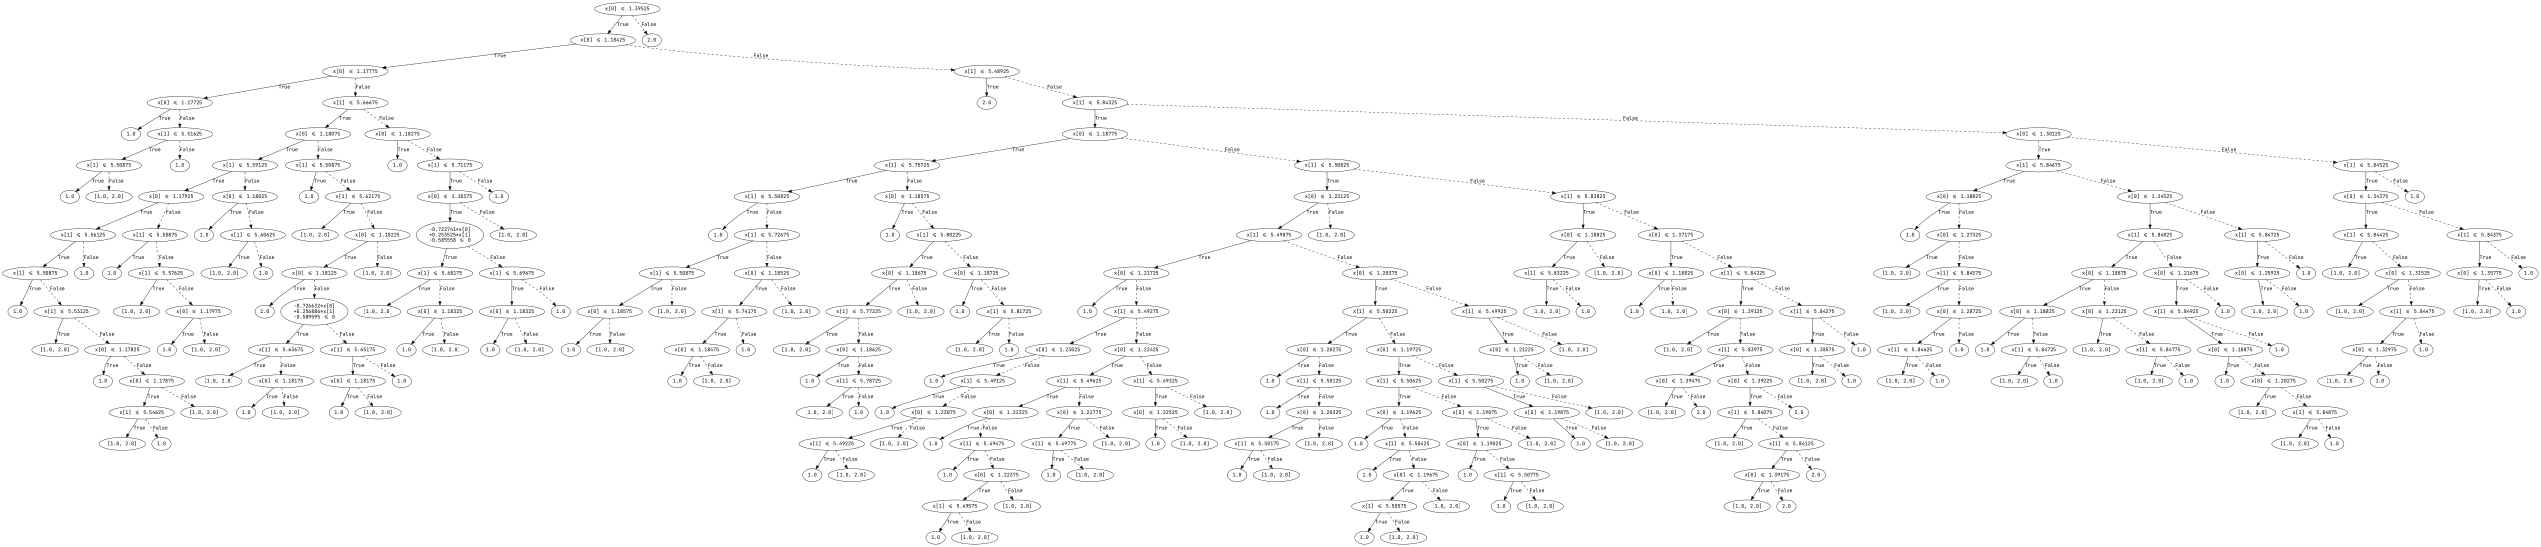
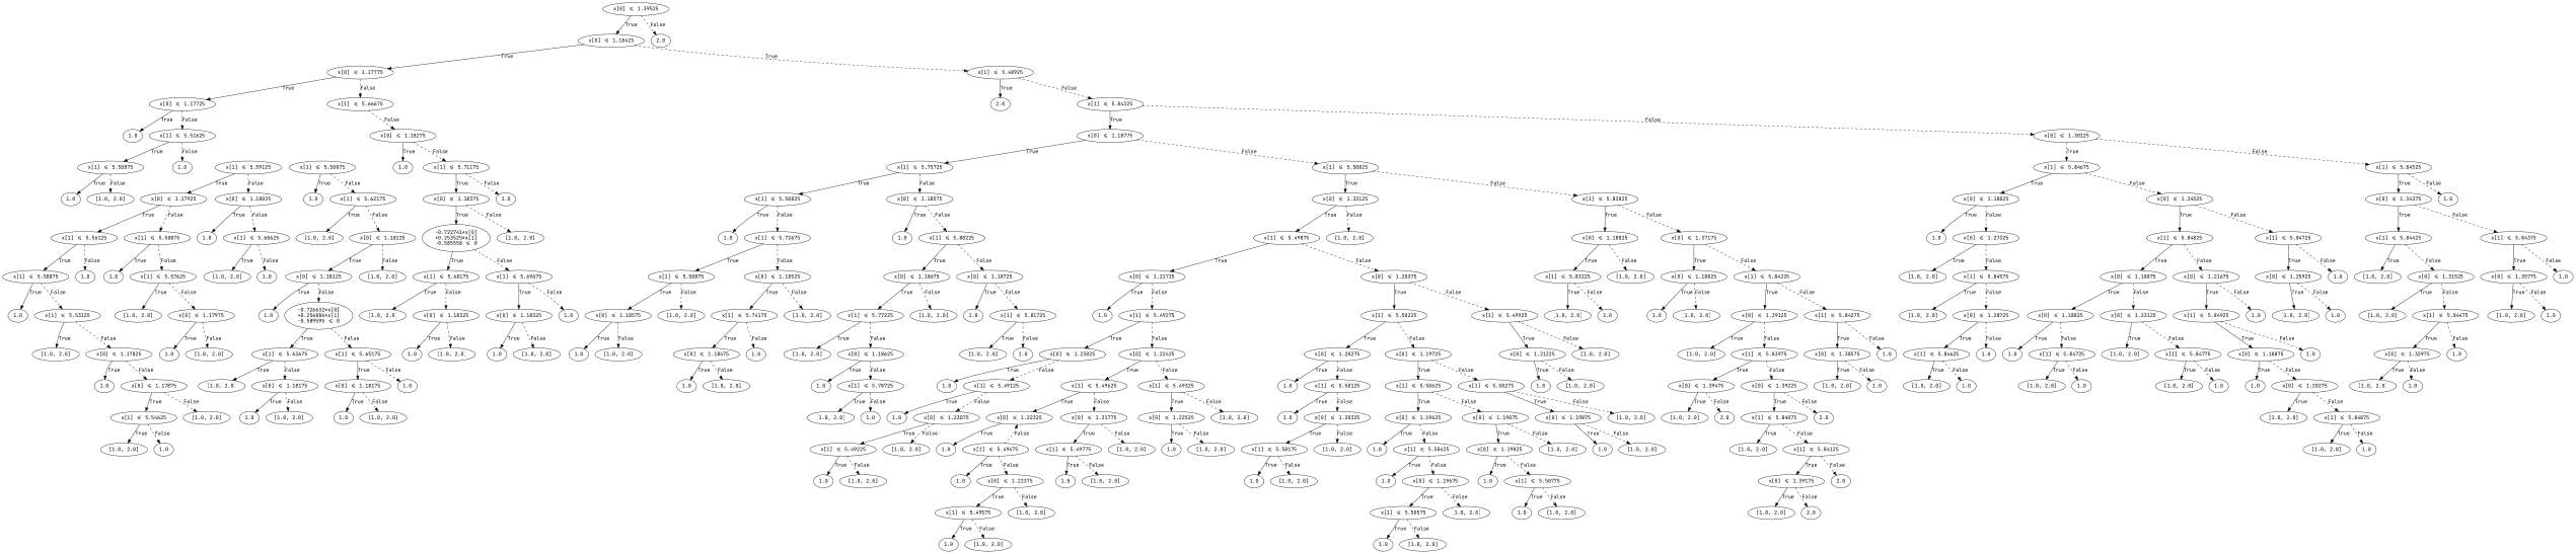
  digraph {
    fontname="JetBrains Mono"
    node [fontname="JetBrains Mono"]
    edge [fontname="JetBrains Mono" style=dashed]
    n1 [label="x[0] <= 1.39525"]
    n2 [label="x[0] <= 1.18425"]
    n3 [label=2.0]
    n4 [label="x[0] <= 1.17775"]
    n5 [label="x[1] <= 5.48925"]
    n6 [label="x[0] <= 1.17725"]
    n7 [label="x[1] <= 5.66675"]
    n8 [label=2.0]
    n9 [label="x[1] <= 5.84325"]
    n10 [label=1.0]
    n11 [label="x[1] <= 5.51625"]
-   n12 [label="x[0] <= 1.18075"]
    n13 [label="x[0] <= 1.18275"]
    n14 [label="x[1] <= 5.50875"]
    n15 [label=1.0]
    n16 [label=1.0]
    n17 [label="[1.0, 2.0]"]
    n18 [label="x[1] <= 5.59125"]
    n19 [label="x[1] <= 5.50875"]
    n20 [label=1.0]
    n21 [label="x[1] <= 5.71175"]
    n22 [label="x[0] <= 1.17925"]
    n23 [label="x[0] <= 1.18025"]
    n24 [label=1.0]
    n25 [label="x[1] <= 5.62175"]
    n26 [label="x[1] <= 5.56125"]
    n27 [label="x[1] <= 5.50875"]
    n28 [label=1.0]
    n29 [label="x[1] <= 5.60625"]
    n30 [label="x[1] <= 5.50875"]
    n31 [label=1.0]
    n32 [label=1.0]
    n33 [label="x[1] <= 5.57625"]
    n34 [label=1.0]
    n35 [label="x[1] <= 5.53125"]
    n36 [label="[1.0, 2.0]"]
    n37 [label="x[0] <= 1.17825"]
    n38 [label=1.0]
    n39 [label="x[0] <= 1.17875"]
    n40 [label="x[1] <= 5.54625"]
    n41 [label="[1.0, 2.0]"]
    n42 [label="[1.0, 2.0]"]
    n43 [label=1.0]
    n44 [label="[1.0, 2.0]"]
    n45 [label="x[0] <= 1.17975"]
    n46 [label=1.0]
    n47 [label="[1.0, 2.0]"]
    n48 [label="[1.0, 2.0]"]
    n49 [label=1.0]
    n50 [label="[1.0, 2.0]"]
    n51 [label="x[0] <= 1.18225"]
    n52 [label="x[0] <= 1.18125"]
    n53 [label="[1.0, 2.0]"]
    n54 [label=1.0]
    n55 [label="-0.726632*x[0]\n+0.256886*x[1]\n-0.589595 <= 0"]
    n56 [label="x[1] <= 5.63675"]
    n57 [label="x[1] <= 5.65175"]
    n58 [label="[1.0, 2.0]"]
    n59 [label="x[0] <= 1.18175"]
    n60 [label="x[0] <= 1.18175"]
    n61 [label=1.0]
    n62 [label=1.0]
    n63 [label="[1.0, 2.0]"]
    n64 [label=1.0]
    n65 [label="[1.0, 2.0]"]
    n66 [label="x[0] <= 1.18375"]
    n67 [label=1.0]
    n68 [label="-0.722741*x[0]\n+0.253525*x[1]\n-0.585558 <= 0"]
    n69 [label="[1.0, 2.0]"]
    n70 [label="x[1] <= 5.68175"]
    n71 [label="x[1] <= 5.69675"]
    n72 [label="[1.0, 2.0]"]
    n73 [label="x[0] <= 1.18325"]
    n74 [label="x[0] <= 1.18325"]
    n75 [label=1.0]
    n76 [label=1.0]
    n77 [label="[1.0, 2.0]"]
    n78 [label=1.0]
    n79 [label="[1.0, 2.0]"]
    n80 [label="x[0] <= 1.18775"]
    n81 [label="x[0] <= 1.30125"]
    n82 [label="x[1] <= 5.75725"]
    n83 [label="x[1] <= 5.50825"]
    n84 [label="x[1] <= 5.84675"]
    n85 [label="x[1] <= 5.84525"]
    n86 [label="x[1] <= 5.50825"]
    n87 [label="x[0] <= 1.18575"]
    n88 [label="x[0] <= 1.23125"]
    n89 [label="x[1] <= 5.83825"]
    n90 [label=1.0]
    n91 [label="x[1] <= 5.72675"]
    n92 [label=1.0]
    n93 [label="x[1] <= 5.80225"]
    n94 [label="x[1] <= 5.50875"]
    n95 [label="x[0] <= 1.18525"]
    n96 [label="x[0] <= 1.18575"]
    n97 [label="[1.0, 2.0]"]
    n98 [label="x[1] <= 5.74175"]
    n99 [label="[1.0, 2.0]"]
    n100 [label=1.0]
    n101 [label="[1.0, 2.0]"]
    n102 [label="x[0] <= 1.18475"]
    n103 [label=1.0]
    n104 [label=1.0]
    n105 [label="[1.0, 2.0]"]
    n106 [label="x[0] <= 1.18675"]
    n107 [label="x[0] <= 1.18725"]
    n108 [label="x[1] <= 5.77225"]
    n109 [label="[1.0, 2.0]"]
    n110 [label=1.0]
    n111 [label="x[1] <= 5.81725"]
    n112 [label="[1.0, 2.0]"]
    n113 [label="x[0] <= 1.18625"]
    n114 [label=1.0]
    n115 [label="x[1] <= 5.78725"]
    n116 [label="[1.0, 2.0]"]
    n117 [label=1.0]
    n118 [label="[1.0, 2.0]"]
    n119 [label=1.0]
    n120 [label="x[1] <= 5.49875"]
    n121 [label="[1.0, 2.0]"]
    n122 [label="x[0] <= 1.18825"]
    n123 [label="x[0] <= 1.37175"]
    n124 [label="x[0] <= 1.21725"]
    n125 [label="x[0] <= 1.20375"]
    n126 [label=1.0]
    n127 [label="x[1] <= 5.49275"]
    n128 [label="x[1] <= 5.50225"]
    n129 [label="x[1] <= 5.49925"]
    n130 [label="x[0] <= 1.23025"]
    n131 [label="x[0] <= 1.22425"]
    n132 [label=1.0]
    n133 [label="x[1] <= 5.49125"]
    n134 [label="x[1] <= 5.49625"]
    n135 [label="x[1] <= 5.49325"]
    n136 [label=1.0]
    n137 [label="x[0] <= 1.23075"]
    n138 [label="x[1] <= 5.49225"]
    n139 [label="[1.0, 2.0]"]
    n140 [label=1.0]
    n141 [label="[1.0, 2.0]"]
    n142 [label="x[0] <= 1.22325"]
    n143 [label="x[0] <= 1.21775"]
    n144 [label="x[0] <= 1.22525"]
    n145 [label="[1.0, 2.0]"]
    n146 [label=1.0]
    n147 [label="x[1] <= 5.49475"]
    n148 [label="x[1] <= 5.49775"]
    n149 [label="[1.0, 2.0]"]
    n150 [label=1.0]
    n151 [label="x[0] <= 1.22375"]
    n152 [label="x[1] <= 5.49575"]
    n153 [label="[1.0, 2.0]"]
    n154 [label=1.0]
    n155 [label="[1.0, 2.0]"]
    n156 [label=1.0]
    n157 [label="[1.0, 2.0]"]
    n158 [label=1.0]
    n159 [label="[1.0, 2.0]"]
    n160 [label="x[0] <= 1.20275"]
    n161 [label="x[0] <= 1.19725"]
    n162 [label="x[0] <= 1.21225"]
    n163 [label="[1.0, 2.0]"]
    n164 [label=1.0]
    n165 [label="x[1] <= 5.50125"]
    n166 [label="x[1] <= 5.50625"]
    n167 [label="x[1] <= 5.50275"]
    n168 [label=1.0]
    n169 [label="x[0] <= 1.20325"]
    n170 [label="x[1] <= 5.50175"]
    n171 [label="[1.0, 2.0]"]
    n172 [label=1.0]
    n173 [label="[1.0, 2.0]"]
    n174 [label="x[0] <= 1.19625"]
    n175 [label="x[0] <= 1.19075"]
    n176 [label="x[0] <= 1.19875"]
    n177 [label="[1.0, 2.0]"]
    n178 [label=1.0]
    n179 [label="x[1] <= 5.50425"]
    n180 [label="x[0] <= 1.19025"]
    n181 [label="[1.0, 2.0]"]
    n182 [label=1.0]
    n183 [label="x[0] <= 1.19675"]
    n184 [label="x[1] <= 5.50575"]
    n185 [label="[1.0, 2.0]"]
    n186 [label=1.0]
    n187 [label="[1.0, 2.0]"]
    n188 [label=1.0]
    n189 [label="x[1] <= 5.50775"]
    n190 [label=1.0]
    n191 [label="[1.0, 2.0]"]
    n192 [label=1.0]
    n193 [label="[1.0, 2.0]"]
    n194 [label=1.0]
    n195 [label="[1.0, 2.0]"]
    n196 [label="x[1] <= 5.83225"]
    n197 [label="[1.0, 2.0]"]
    n198 [label="x[0] <= 1.18825"]
    n199 [label="x[1] <= 5.84225"]
    n200 [label="[1.0, 2.0]"]
    n201 [label=1.0]
    n202 [label=1.0]
    n203 [label="[1.0, 2.0]"]
    n204 [label="x[0] <= 1.39125"]
    n205 [label="x[1] <= 5.84275"]
    n206 [label="[1.0, 2.0]"]
    n207 [label="x[1] <= 5.83975"]
    n208 [label="x[0] <= 1.38575"]
    n209 [label=1.0]
    n210 [label="x[0] <= 1.39475"]
    n211 [label="x[0] <= 1.39225"]
    n212 [label="[1.0, 2.0]"]
    n213 [label=2.0]
    n214 [label="x[1] <= 5.84075"]
    n215 [label=2.0]
    n216 [label="[1.0, 2.0]"]
    n217 [label="x[1] <= 5.84125"]
    n218 [label="x[0] <= 1.39175"]
    n219 [label=2.0]
    n220 [label="[1.0, 2.0]"]
    n221 [label=2.0]
    n222 [label="[1.0, 2.0]"]
    n223 [label=1.0]
    n224 [label="x[0] <= 1.18825"]
    n225 [label="x[0] <= 1.24525"]
    n226 [label="x[0] <= 1.34375"]
    n227 [label=1.0]
    n228 [label=1.0]
    n229 [label="x[0] <= 1.27325"]
    n230 [label="x[1] <= 5.84825"]
    n231 [label="x[1] <= 5.84725"]
    n232 [label="[1.0, 2.0]"]
    n233 [label="x[1] <= 5.84575"]
    n234 [label="[1.0, 2.0]"]
    n235 [label="x[0] <= 1.28725"]
    n236 [label="x[1] <= 5.84625"]
    n237 [label=1.0]
    n238 [label="[1.0, 2.0]"]
    n239 [label=1.0]
    n240 [label="x[0] <= 1.18875"]
    n241 [label="x[0] <= 1.21675"]
    n242 [label="x[0] <= 1.25925"]
    n243 [label=1.0]
    n244 [label="x[0] <= 1.18825"]
    n245 [label="x[0] <= 1.23125"]
    n246 [label="x[1] <= 5.84925"]
    n247 [label=1.0]
    n248 [label=1.0]
    n249 [label="x[1] <= 5.84725"]
    n250 [label="[1.0, 2.0]"]
    n251 [label="x[1] <= 5.84775"]
    n252 [label="[1.0, 2.0]"]
    n253 [label=1.0]
    n254 [label="[1.0, 2.0]"]
    n255 [label=1.0]
    n256 [label="x[0] <= 1.18875"]
    n257 [label=1.0]
    n258 [label=1.0]
    n259 [label="x[0] <= 1.20275"]
    n260 [label="[1.0, 2.0]"]
    n261 [label="x[1] <= 5.84875"]
    n262 [label="[1.0, 2.0]"]
    n263 [label=1.0]
    n264 [label="[1.0, 2.0]"]
    n265 [label=1.0]
    n266 [label="x[1] <= 5.84425"]
    n267 [label="x[1] <= 5.84375"]
    n268 [label="[1.0, 2.0]"]
    n269 [label="x[0] <= 1.31525"]
    n270 [label="x[0] <= 1.35775"]
    n271 [label=1.0]
    n272 [label="[1.0, 2.0]"]
    n273 [label="x[1] <= 5.84475"]
    n274 [label="x[0] <= 1.32975"]
    n275 [label=1.0]
    n276 [label="[1.0, 2.0]"]
    n277 [label=1.0]
    n278 [label="[1.0, 2.0]"]
    n279 [label=1.0]
    n1 -> n2 [label=True style=""]
    n1 -> n3 [label=False]
    n2 -> n4 [label=True style=""]
-   n2 -> n5 [label=False]
+   n2 -> n5 [label=True]
    n4 -> n6 [label=True style=""]
    n4 -> n7 [label=False]
    n5 -> n8 [label=True style=""]
    n5 -> n9 [label=False]
    n6 -> n10 [label=True style=""]
    n6 -> n11 [label=False]
-   n7 -> n12 [label=True style=""]
    n7 -> n13 [label=False]
    n9 -> n80 [label=True style=""]
    n9 -> n81 [label=False]
    n11 -> n14 [label=True style=""]
    n11 -> n15 [label=False]
-   n12 -> n18 [label=True style=""]
-   n12 -> n19 [label=False]
    n13 -> n20 [label=True style=""]
    n13 -> n21 [label=False]
    n14 -> n16 [label=True style=""]
    n14 -> n17 [label=False]
    n18 -> n22 [label=True style=""]
    n18 -> n23 [label=False]
    n19 -> n24 [label=True style=""]
    n19 -> n25 [label=False]
    n21 -> n66 [label=True style=""]
    n21 -> n67 [label=False]
    n22 -> n26 [label=True style=""]
    n22 -> n27 [label=False]
    n23 -> n28 [label=True style=""]
    n23 -> n29 [label=False]
    n25 -> n50 [label=True style=""]
    n25 -> n51 [label=False]
    n26 -> n30 [label=True style=""]
    n26 -> n31 [label=False]
    n27 -> n32 [label=True style=""]
    n27 -> n33 [label=False]
    n29 -> n48 [label=True style=""]
    n29 -> n49 [label=False]
    n30 -> n34 [label=True style=""]
    n30 -> n35 [label=False]
    n33 -> n44 [label=True style=""]
    n33 -> n45 [label=False]
    n35 -> n36 [label=True style=""]
    n35 -> n37 [label=False]
    n37 -> n38 [label=True style=""]
    n37 -> n39 [label=False]
    n39 -> n40 [label=True style=""]
    n39 -> n41 [label=False]
    n40 -> n42 [label=True style=""]
    n40 -> n43 [label=False]
    n45 -> n46 [label=True style=""]
    n45 -> n47 [label=False]
    n51 -> n52 [label=True style=""]
    n51 -> n53 [label=False]
    n52 -> n54 [label=True style=""]
    n52 -> n55 [label=False]
    n55 -> n56 [label=True style=""]
    n55 -> n57 [label=False]
    n56 -> n58 [label=True style=""]
    n56 -> n59 [label=False]
    n57 -> n60 [label=True style=""]
    n57 -> n61 [label=False]
    n59 -> n62 [label=True style=""]
    n59 -> n63 [label=False]
    n60 -> n64 [label=True style=""]
    n60 -> n65 [label=False]
    n66 -> n68 [label=True style=""]
    n66 -> n69 [label=False]
    n68 -> n70 [label=True style=""]
    n68 -> n71 [label=False]
    n70 -> n72 [label=True style=""]
    n70 -> n73 [label=False]
    n71 -> n74 [label=True style=""]
    n71 -> n75 [label=False]
    n73 -> n76 [label=True style=""]
    n73 -> n77 [label=False]
    n74 -> n78 [label=True style=""]
    n74 -> n79 [label=False]
    n80 -> n82 [label=True style=""]
    n80 -> n83 [label=False]
    n81 -> n84 [label=True]
    n81 -> n85 [label=False]
    n82 -> n86 [label=True style=""]
    n82 -> n87 [label=False]
    n83 -> n88 [label=True style=""]
    n83 -> n89 [label=False]
    n84 -> n224 [label=True style=""]
    n84 -> n225 [label=False]
    n85 -> n226 [label=True style=""]
    n85 -> n227 [label=False]
    n86 -> n90 [label=True style=""]
    n86 -> n91 [label=False]
    n87 -> n92 [label=True style=""]
    n87 -> n93 [label=False]
    n88 -> n120 [label=True style=""]
    n88 -> n121 [label=False]
    n89 -> n122 [label=True style=""]
    n89 -> n123 [label=False]
    n91 -> n94 [label=True style=""]
    n91 -> n95 [label=False]
    n93 -> n106 [label=True style=""]
    n93 -> n107 [label=False]
    n94 -> n96 [label=True style=""]
    n94 -> n97 [label=False]
    n95 -> n98 [label=True style=""]
    n95 -> n99 [label=False]
    n96 -> n100 [label=True style=""]
    n96 -> n101 [label=False]
    n98 -> n102 [label=True style=""]
    n98 -> n103 [label=False]
    n102 -> n104 [label=True style=""]
    n102 -> n105 [label=False]
    n106 -> n108 [label=True style=""]
    n106 -> n109 [label=False]
    n107 -> n110 [label=True style=""]
    n107 -> n111 [label=False]
    n108 -> n112 [label=True style=""]
    n108 -> n113 [label=False]
    n111 -> n118 [label=True style=""]
    n111 -> n119 [label=False]
    n113 -> n114 [label=True style=""]
    n113 -> n115 [label=False]
    n115 -> n116 [label=True style=""]
    n115 -> n117 [label=False]
    n120 -> n124 [label=True style=""]
    n120 -> n125 [label=False]
    n122 -> n196 [label=True style=""]
    n122 -> n197 [label=False]
    n123 -> n198 [label=True style=""]
    n123 -> n199 [label=False]
    n124 -> n126 [label=True style=""]
    n124 -> n127 [label=False]
    n125 -> n128 [label=True style=""]
    n125 -> n129 [label=False]
    n127 -> n130 [label=True style=""]
    n127 -> n131 [label=False]
    n128 -> n160 [label=True style=""]
    n128 -> n161 [label=False]
    n129 -> n162 [label=True style=""]
    n129 -> n163 [label=False]
    n130 -> n132 [label=True style=""]
    n130 -> n133 [label=False]
    n131 -> n134 [label=True style=""]
    n131 -> n135 [label=False]
    n133 -> n136 [label=True style=""]
    n133 -> n137 [label=False]
    n134 -> n142 [label=True style=""]
    n134 -> n143 [label=False]
    n135 -> n144 [label=True style=""]
    n135 -> n145 [label=False]
    n137 -> n138 [label=True style=""]
    n137 -> n139 [label=False]
    n138 -> n140 [label=True style=""]
    n138 -> n141 [label=False]
    n142 -> n146 [label=True style=""]
-   n142 -> n147 [label=False]
+   n147 -> n142 [label=False]
    n143 -> n148 [label=True style=""]
    n143 -> n149 [label=False]
    n144 -> n158 [label=True style=""]
    n144 -> n159 [label=False]
    n147 -> n150 [label=True style=""]
    n147 -> n151 [label=False]
    n148 -> n156 [label=True style=""]
    n148 -> n157 [label=False]
    n151 -> n152 [label=True style=""]
    n151 -> n153 [label=False]
    n152 -> n154 [label=True style=""]
    n152 -> n155 [label=False]
    n160 -> n164 [label=True style=""]
    n160 -> n165 [label=False]
    n161 -> n166 [label=True style=""]
    n161 -> n167 [label=False]
    n162 -> n194 [label=True style=""]
    n162 -> n195 [label=False]
    n165 -> n168 [label=True style=""]
    n165 -> n169 [label=False]
    n166 -> n174 [label=True style=""]
    n166 -> n175 [label=False]
    n167 -> n176 [label=True style=""]
    n167 -> n177 [label=False]
    n169 -> n170 [label=True style=""]
    n169 -> n171 [label=False]
    n170 -> n172 [label=True style=""]
    n170 -> n173 [label=False]
    n174 -> n178 [label=True style=""]
    n174 -> n179 [label=False]
    n175 -> n180 [label=True style=""]
    n175 -> n181 [label=False]
    n176 -> n192 [label=True style=""]
    n176 -> n193 [label=False]
    n179 -> n182 [label=True style=""]
    n179 -> n183 [label=False]
    n180 -> n188 [label=True style=""]
    n180 -> n189 [label=False]
    n183 -> n184 [label=True style=""]
    n183 -> n185 [label=False]
    n184 -> n186 [label=True style=""]
    n184 -> n187 [label=False]
    n189 -> n190 [label=True style=""]
    n189 -> n191 [label=False]
    n196 -> n200 [label=True style=""]
    n196 -> n201 [label=False]
    n198 -> n202 [label=True style=""]
    n198 -> n203 [label=False]
    n199 -> n204 [label=True style=""]
    n199 -> n205 [label=False]
    n204 -> n206 [label=True style=""]
    n204 -> n207 [label=False]
    n205 -> n208 [label=True style=""]
    n205 -> n209 [label=False]
    n207 -> n210 [label=True style=""]
    n207 -> n211 [label=False]
    n208 -> n222 [label=True style=""]
    n208 -> n223 [label=False]
    n210 -> n212 [label=True style=""]
    n210 -> n213 [label=False]
    n211 -> n214 [label=True style=""]
    n211 -> n215 [label=False]
    n214 -> n216 [label=True style=""]
    n214 -> n217 [label=False]
    n217 -> n218 [label=True style=""]
    n217 -> n219 [label=False]
    n218 -> n220 [label=True style=""]
    n218 -> n221 [label=False]
    n224 -> n228 [label=True style=""]
    n224 -> n229 [label=False]
    n225 -> n230 [label=True style=""]
    n225 -> n231 [label=False]
    n226 -> n266 [label=True style=""]
    n226 -> n267 [label=False]
    n229 -> n232 [label=True style=""]
    n229 -> n233 [label=False]
    n230 -> n240 [label=True style=""]
    n230 -> n241 [label=False]
    n231 -> n242 [label=True style=""]
    n231 -> n243 [label=False]
    n233 -> n234 [label=True style=""]
    n233 -> n235 [label=False]
    n235 -> n236 [label=True style=""]
    n235 -> n237 [label=False]
    n236 -> n238 [label=True style=""]
    n236 -> n239 [label=False]
    n240 -> n244 [label=True style=""]
    n240 -> n245 [label=False]
    n241 -> n246 [label=True style=""]
    n241 -> n247 [label=False]
    n242 -> n264 [label=True style=""]
    n242 -> n265 [label=False]
    n244 -> n248 [label=True style=""]
    n244 -> n249 [label=False]
    n245 -> n250 [label=True style=""]
    n245 -> n251 [label=False]
    n246 -> n256 [label=True style=""]
    n246 -> n257 [label=False]
    n249 -> n252 [label=True style=""]
    n249 -> n253 [label=False]
    n251 -> n254 [label=True style=""]
    n251 -> n255 [label=False]
    n256 -> n258 [label=True style=""]
    n256 -> n259 [label=False]
    n259 -> n260 [label=True style=""]
    n259 -> n261 [label=False]
    n261 -> n262 [label=True style=""]
    n261 -> n263 [label=False]
    n266 -> n268 [label=True style=""]
    n266 -> n269 [label=False]
    n267 -> n270 [label=True style=""]
    n267 -> n271 [label=False]
    n269 -> n272 [label=True style=""]
    n269 -> n273 [label=False]
    n270 -> n278 [label=True style=""]
    n270 -> n279 [label=False]
    n273 -> n274 [label=True style=""]
    n273 -> n275 [label=False]
    n274 -> n276 [label=True style=""]
    n274 -> n277 [label=False]
  }
